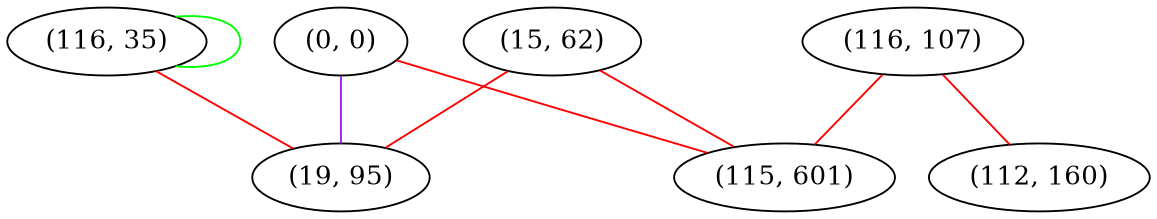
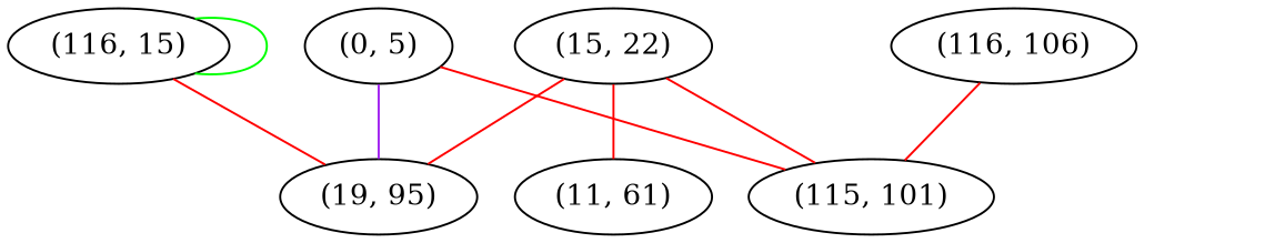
  graph {
    edge [color=red weight=1]
    n1 [label="(19, 95)"]
-   "(0, 0)"
-   "(115, 101)" [label="(115, 601)"]
-   "(116, 35)"
-   "(116, 107)"
-   "(112, 160)"
-   "(15, 62)"
+   "(0, 0)" [label="(0, 5)"]
+   "(115, 101)"
+   "(116, 35)" [label="(116, 15)"]
+   "(116, 107)" [label="(116, 106)"]
+   "(15, 62)" [label="(15, 22)"]
+   "(11, 61)"
    "(0, 0)" -- n1 [color=purple weight=4]
    "(0, 0)" -- "(115, 101)"
    "(116, 35)" -- n1
    "(116, 35)" -- "(116, 35)" [color=green weight=2]
    "(116, 107)" -- "(115, 101)"
-   "(116, 107)" -- "(112, 160)"
    "(15, 62)" -- n1
    "(15, 62)" -- "(115, 101)"
+   "(15, 62)" -- "(11, 61)"
  }
